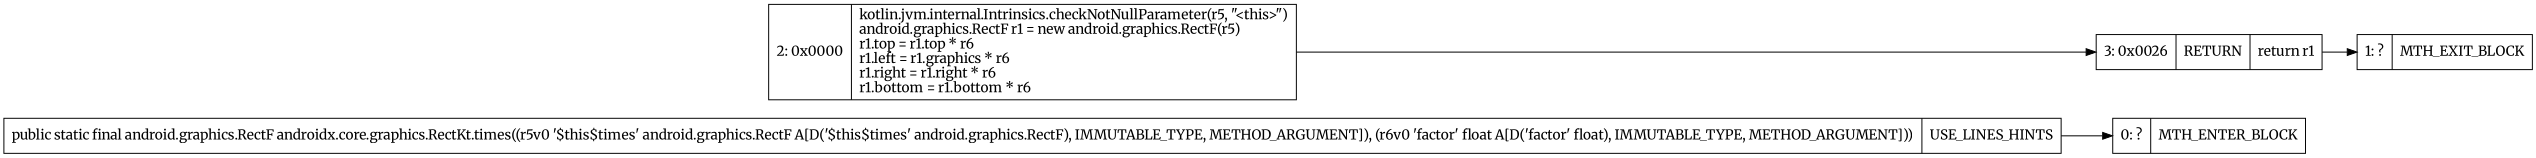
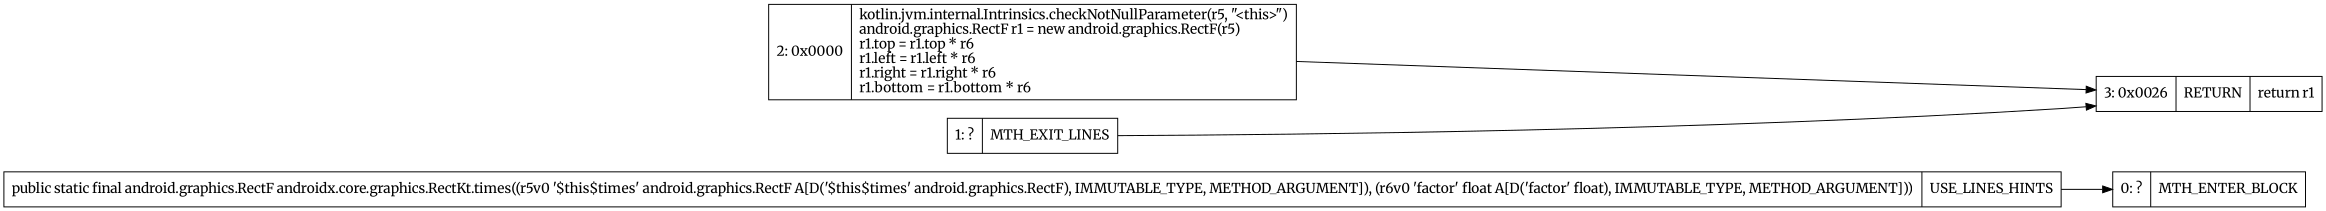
  digraph {
    fontname=Merriweather
    rankdir=LR
    node [fontname=Merriweather shape=record]
    edge [fontname=Merriweather]
    n1 [label="{0\:\ ?|MTH_ENTER_BLOCK\l}"]
-   n2 [label="{2\:\ 0x0000|kotlin.jvm.internal.Intrinsics.checkNotNullParameter(r5, \"\<this\>\")\landroid.graphics.RectF r1 = new android.graphics.RectF(r5)\lr1.top = r1.top * r6\lr1.left = r1.graphics * r6\lr1.right = r1.right * r6\lr1.bottom = r1.bottom * r6\l}"]
+   n2 [label="{2\:\ 0x0000|kotlin.jvm.internal.Intrinsics.checkNotNullParameter(r5, \"\<this\>\")\landroid.graphics.RectF r1 = new android.graphics.RectF(r5)\lr1.top = r1.top * r6\lr1.left = r1.left * r6\lr1.right = r1.right * r6\lr1.bottom = r1.bottom * r6\l}"]
    n3 [label="{3\:\ 0x0026|RETURN\l|return r1\l}"]
-   n4 [label="{1\:\ ?|MTH_EXIT_BLOCK\l}"]
+   n4 [label="{1\:\ ?|MTH_EXIT_LINES\l}"]
    n5 [label="{public static final android.graphics.RectF androidx.core.graphics.RectKt.times((r5v0 '$this$times' android.graphics.RectF A[D('$this$times' android.graphics.RectF), IMMUTABLE_TYPE, METHOD_ARGUMENT]), (r6v0 'factor' float A[D('factor' float), IMMUTABLE_TYPE, METHOD_ARGUMENT]))  | USE_LINES_HINTS\l}"]
    n2 -> n3
-   n3 -> n4
+   n4 -> n3
    n5 -> n1
  }
